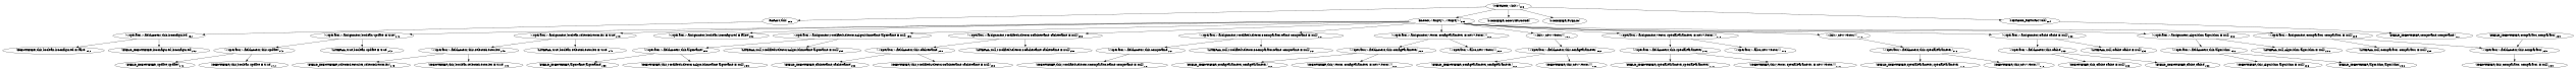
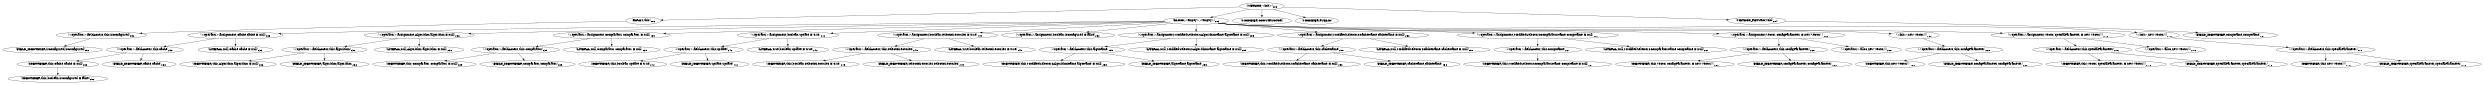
  digraph {
    n1 [label=<(METHOD,&lt;init&gt;)<SUB>283</SUB>>]
    n2 [label=<(PARAM,this)<SUB>283</SUB>>]
    n3 [label=<(BLOCK,&lt;empty&gt;,&lt;empty&gt;)<SUB>283</SUB>>]
    n4 [label=<(MODIFIER,CONSTRUCTOR)>]
    n5 [label=<(MODIFIER,PUBLIC)>]
    n6 [label=<(METHOD_RETURN,void)<SUB>284</SUB>>]
    n7 [label=<(&lt;operator&gt;.fieldAccess,this.isConfigured)<SUB>252</SUB>>]
    n8 [label=<(&lt;operator&gt;.assignment,Cache cache = null)<SUB>233</SUB>>]
    n9 [label=<(&lt;operator&gt;.assignment,Algorithm algorithm = null)<SUB>236</SUB>>]
    n10 [label=<(&lt;operator&gt;.assignment,Comparator comparator = null)<SUB>239</SUB>>]
    n11 [label=<(&lt;operator&gt;.assignment,boolean update = true)<SUB>242</SUB>>]
    n12 [label=<(&lt;operator&gt;.assignment,boolean selectDirectories = true)<SUB>245</SUB>>]
    n13 [label=<(&lt;operator&gt;.assignment,boolean isConfigured = false)<SUB>252</SUB>>]
    n14 [label=<(&lt;operator&gt;.assignment,ModifiedSelector$AlgorithmName algoName = null)<SUB>255</SUB>>]
    n15 [label=<(&lt;operator&gt;.assignment,ModifiedSelector$CacheName cacheName = null)<SUB>258</SUB>>]
    n16 [label=<(&lt;operator&gt;.assignment,ModifiedSelector$ComparatorName compName = null)<SUB>261</SUB>>]
    n17 [label=<(&lt;operator&gt;.assignment,Vector configParameter = new Vector())<SUB>268</SUB>>]
    n18 [label=<(&lt;init&gt;,new Vector())<SUB>268</SUB>>]
    n19 [label=<(&lt;operator&gt;.assignment,Vector specialParameter = new Vector())<SUB>276</SUB>>]
    n20 [label=<(&lt;init&gt;,new Vector())<SUB>276</SUB>>]
    n21 [label=<(FIELD_IDENTIFIER,compName,compName)<SUB>261</SUB>>]
    n22 [label=<(&lt;operator&gt;.fieldAccess,this.cache)<SUB>233</SUB>>]
    n23 [label=<(LITERAL,null,Cache cache = null)<SUB>233</SUB>>]
    n24 [label=<(&lt;operator&gt;.fieldAccess,this.algorithm)<SUB>236</SUB>>]
    n25 [label=<(LITERAL,null,Algorithm algorithm = null)<SUB>236</SUB>>]
    n26 [label=<(&lt;operator&gt;.fieldAccess,this.comparator)<SUB>239</SUB>>]
    n27 [label=<(LITERAL,null,Comparator comparator = null)<SUB>239</SUB>>]
    n28 [label=<(&lt;operator&gt;.fieldAccess,this.update)<SUB>242</SUB>>]
    n29 [label=<(LITERAL,true,boolean update = true)<SUB>242</SUB>>]
    n30 [label=<(&lt;operator&gt;.fieldAccess,this.selectDirectories)<SUB>245</SUB>>]
    n31 [label=<(LITERAL,true,boolean selectDirectories = true)<SUB>245</SUB>>]
    n32 [label=<(&lt;operator&gt;.fieldAccess,this.algoName)<SUB>255</SUB>>]
    n33 [label=<(LITERAL,null,ModifiedSelector$AlgorithmName algoName = null)<SUB>255</SUB>>]
    n34 [label=<(&lt;operator&gt;.fieldAccess,this.cacheName)<SUB>258</SUB>>]
    n35 [label=<(LITERAL,null,ModifiedSelector$CacheName cacheName = null)<SUB>258</SUB>>]
    n36 [label=<(&lt;operator&gt;.fieldAccess,this.compName)<SUB>261</SUB>>]
    n37 [label=<(LITERAL,null,ModifiedSelector$ComparatorName compName = null)<SUB>261</SUB>>]
    n38 [label=<(&lt;operator&gt;.fieldAccess,this.configParameter)<SUB>268</SUB>>]
    n39 [label=<(&lt;operator&gt;.alloc,new Vector())<SUB>268</SUB>>]
    n40 [label=<(&lt;operator&gt;.fieldAccess,this.configParameter)<SUB>268</SUB>>]
    n41 [label=<(&lt;operator&gt;.fieldAccess,this.specialParameter)<SUB>276</SUB>>]
    n42 [label=<(&lt;operator&gt;.alloc,new Vector())<SUB>276</SUB>>]
    n43 [label=<(&lt;operator&gt;.fieldAccess,this.specialParameter)<SUB>276</SUB>>]
    n44 [label=<(IDENTIFIER,this,Cache cache = null)<SUB>233</SUB>>]
    n45 [label=<(FIELD_IDENTIFIER,cache,cache)<SUB>233</SUB>>]
    n46 [label=<(IDENTIFIER,this,Algorithm algorithm = null)<SUB>236</SUB>>]
    n47 [label=<(FIELD_IDENTIFIER,algorithm,algorithm)<SUB>236</SUB>>]
    n48 [label=<(IDENTIFIER,this,Comparator comparator = null)<SUB>239</SUB>>]
    n49 [label=<(FIELD_IDENTIFIER,comparator,comparator)<SUB>239</SUB>>]
    n50 [label=<(IDENTIFIER,this,boolean update = true)<SUB>242</SUB>>]
    n51 [label=<(FIELD_IDENTIFIER,update,update)<SUB>242</SUB>>]
    n52 [label=<(IDENTIFIER,this,boolean selectDirectories = true)<SUB>245</SUB>>]
    n53 [label=<(FIELD_IDENTIFIER,selectDirectories,selectDirectories)<SUB>245</SUB>>]
    n54 [label=<(IDENTIFIER,this,boolean isConfigured = false)<SUB>252</SUB>>]
    n55 [label=<(FIELD_IDENTIFIER,isConfigured,isConfigured)<SUB>252</SUB>>]
    n56 [label=<(IDENTIFIER,this,ModifiedSelector$AlgorithmName algoName = null)<SUB>255</SUB>>]
    n57 [label=<(FIELD_IDENTIFIER,algoName,algoName)<SUB>255</SUB>>]
    n58 [label=<(IDENTIFIER,this,ModifiedSelector$CacheName cacheName = null)<SUB>258</SUB>>]
    n59 [label=<(FIELD_IDENTIFIER,cacheName,cacheName)<SUB>258</SUB>>]
    n60 [label=<(IDENTIFIER,this,ModifiedSelector$ComparatorName compName = null)<SUB>261</SUB>>]
    n61 [label=<(IDENTIFIER,this,Vector configParameter = new Vector())<SUB>268</SUB>>]
    n62 [label=<(FIELD_IDENTIFIER,configParameter,configParameter)<SUB>268</SUB>>]
    n63 [label=<(IDENTIFIER,this,new Vector())<SUB>268</SUB>>]
    n64 [label=<(FIELD_IDENTIFIER,configParameter,configParameter)<SUB>268</SUB>>]
    n65 [label=<(IDENTIFIER,this,Vector specialParameter = new Vector())<SUB>276</SUB>>]
    n66 [label=<(FIELD_IDENTIFIER,specialParameter,specialParameter)<SUB>276</SUB>>]
    n67 [label=<(IDENTIFIER,this,new Vector())<SUB>276</SUB>>]
    n68 [label=<(FIELD_IDENTIFIER,specialParameter,specialParameter)<SUB>276</SUB>>]
    n1 -> n2
    n1 -> n3
    n1 -> n4
    n1 -> n5
    n1 -> n6
    n2 -> n7
    n3 -> n8
    n3 -> n9
    n3 -> n10
    n3 -> n11
    n3 -> n12
    n3 -> n13
    n3 -> n14
    n3 -> n15
    n3 -> n16
    n3 -> n17
    n3 -> n18
    n3 -> n19
    n3 -> n20
    n6 -> n21
-   n7 -> n54
+   n44 -> n54
    n7 -> n55
    n8 -> n22
    n8 -> n23
    n9 -> n24
    n9 -> n25
    n10 -> n26
    n10 -> n27
    n11 -> n28
    n11 -> n29
    n12 -> n30
    n12 -> n31
    n14 -> n32
    n14 -> n33
    n15 -> n34
    n15 -> n35
    n16 -> n36
    n16 -> n37
    n17 -> n38
    n17 -> n39
    n18 -> n40
    n19 -> n41
    n19 -> n42
    n20 -> n43
    n22 -> n44
    n22 -> n45
    n24 -> n46
    n24 -> n47
    n26 -> n48
-   n49 -> n26
+   n26 -> n49
    n28 -> n50
    n28 -> n51
    n30 -> n52
    n30 -> n53
    n32 -> n56
    n32 -> n57
    n34 -> n58
    n34 -> n59
    n36 -> n60
    n38 -> n61
    n38 -> n62
    n40 -> n63
    n40 -> n64
    n41 -> n65
    n41 -> n66
    n43 -> n67
    n43 -> n68
  }
